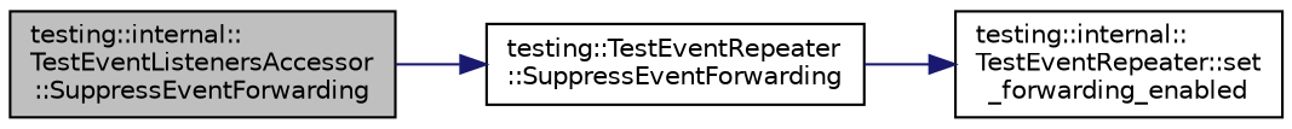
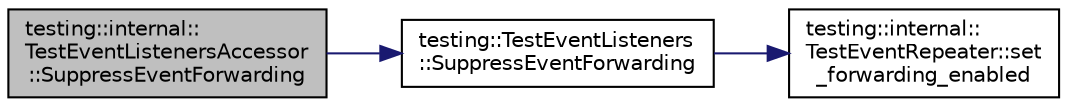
  digraph {
    rankdir=LR
    node [color=black fontname=Helvetica fontsize=10 shape=record]
    edge [color=midnightblue fontname=Helvetica fontsize=10 labelfontname=Helvetica labelfontsize=10 style=solid]
    n1 [fillcolor=grey75 fontcolor=black height=0.2 label="testing::internal::\lTestEventListenersAccessor\l::SuppressEventForwarding" style=filled width=0.4]
-   n2 [height=0.2 label="testing::TestEventRepeater\l::SuppressEventForwarding" width=0.4]
+   n2 [height=0.2 label="testing::TestEventListeners\l::SuppressEventForwarding" width=0.4]
    n3 [height=0.2 label="testing::internal::\lTestEventRepeater::set\l_forwarding_enabled" width=0.4]
    n1 -> n2
    n2 -> n3
  }
